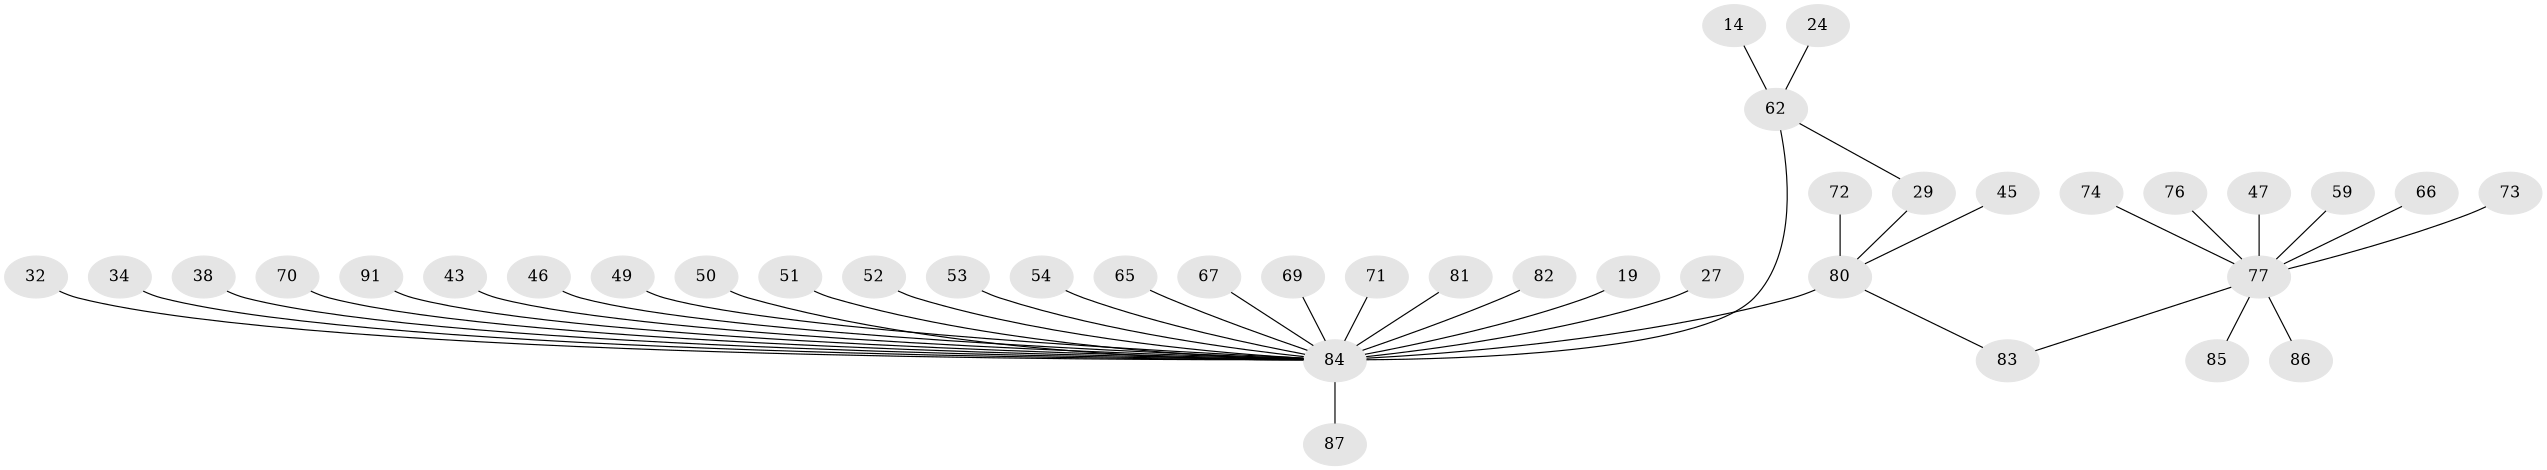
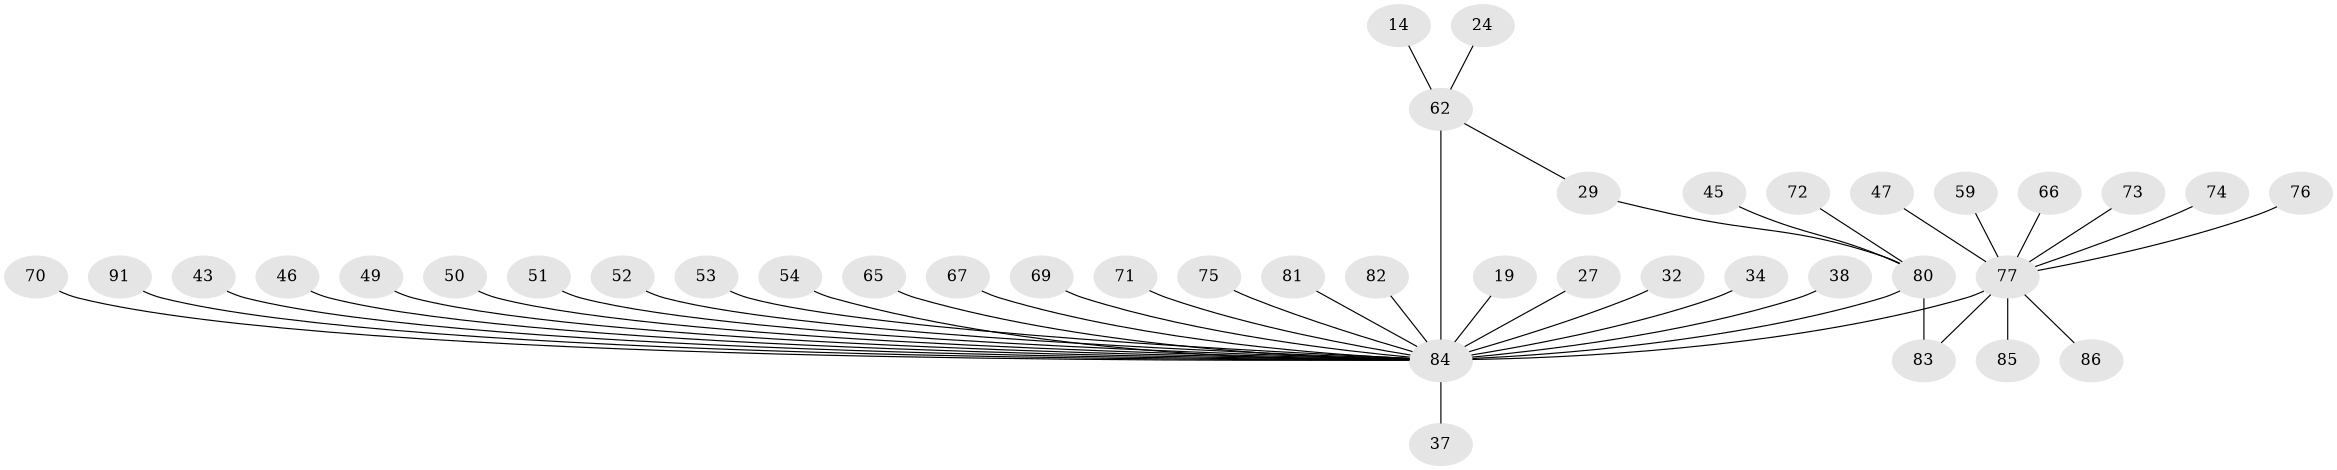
  graph {
    node [color=gray90 style=filled]
    62 [super="+2+29"]
    84 [super="+31+16+8+10+12+21+22"]
    n3 [label=29]
    14
-   87
+   87 [label=37]
    19
    24
    27
    32
    34
    38
    n12 [label=70]
    n13 [label=91]
    43
    80 [super="+11+64+39"]
    83 [super="+61"]
    45
    46
    77 [super="+4+48+70+68+58+23"]
    85
    86
    47
    49
    50
    51
    52
    53
    54 [super="+20"]
    59
    65
    66
    67
    69
    71
    72
    73
    74
+   75
    76 [super="+56"]
    81 [super="+55"]
    82 [super="+63"]
    62 -- 84 [weight=6]
    62 -- n3
    84 -- 87
    n3 -- 80
    14 -- 62
    19 -- 84 [weight=2]
    24 -- 62
    27 -- 84
    32 -- 84
    34 -- 84
    38 -- 84
    n12 -- 84
    n13 -- 84
    43 -- 84
    80 -- 84 [weight=4]
    80 -- 83
    45 -- 80
    46 -- 84
+   77 -- 84 [weight=8]
    77 -- 83
    77 -- 85
    77 -- 86
    47 -- 77
    49 -- 84
    50 -- 84
    51 -- 84
    52 -- 84
    53 -- 84
    54 -- 84
    59 -- 77
    65 -- 84
    66 -- 77
    67 -- 84
    69 -- 84
    71 -- 84
    72 -- 80
    73 -- 77
    74 -- 77
+   75 -- 84
    76 -- 77
    81 -- 84
    82 -- 84
  }
